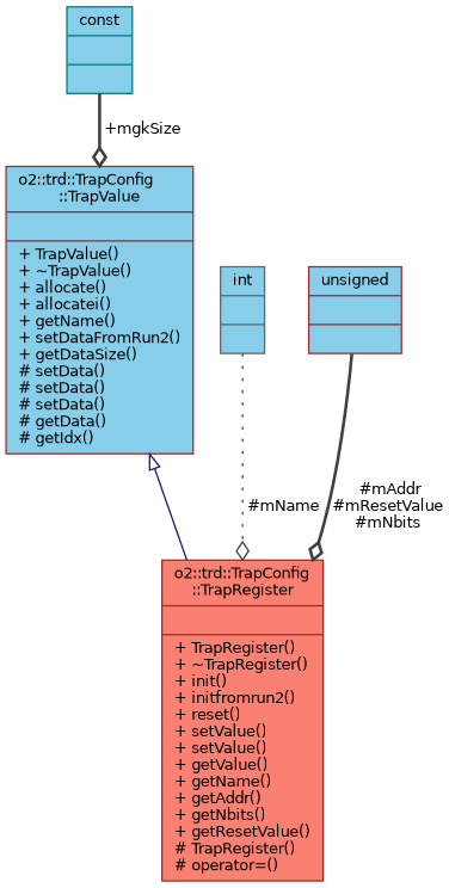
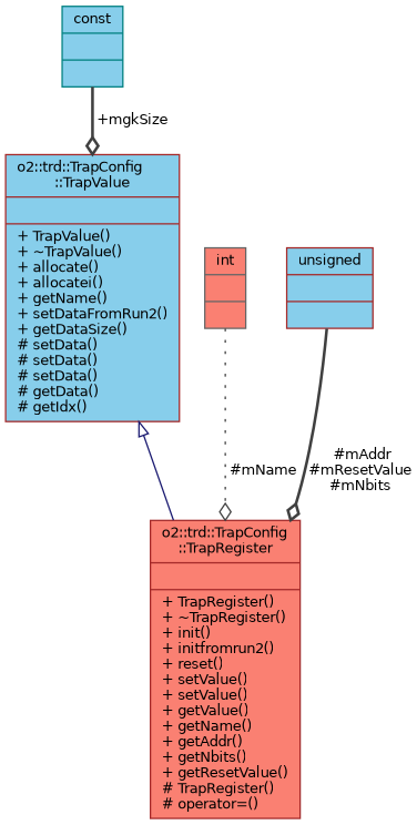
  digraph {
    node [color=brown fillcolor=skyblue fontname=Helvetica fontsize=10 shape=record style=filled]
    edge [color=grey25 fontname=Helvetica fontsize=10 labelfontname=Helvetica labelfontsize=10 style=bold arrowhead=odiamond]
    n1 [fillcolor=salmon fontcolor=black height=0.2 label="{o2::trd::TrapConfig\l::TrapRegister\n||+ TrapRegister()\l+ ~TrapRegister()\l+ init()\l+ initfromrun2()\l+ reset()\l+ setValue()\l+ setValue()\l+ getValue()\l+ getName()\l+ getAddr()\l+ getNbits()\l+ getResetValue()\l# TrapRegister()\l# operator=()\l}" width=0.4]
    n2 [height=0.2 label="{o2::trd::TrapConfig\l::TrapValue\n||+ TrapValue()\l+ ~TrapValue()\l+ allocate()\l+ allocatei()\l+ getName()\l+ setDataFromRun2()\l+ getDataSize()\l# setData()\l# setData()\l# setData()\l# getData()\l# getIdx()\l}" width=0.4]
    n3 [color=teal height=0.2 label="{const\n||}" width=0.4]
-   n4 [color=gray40 height=0.2 label="{int\n||}" width=0.4]
+   n4 [color=gray40 height=0.2 label="{int\n||}" width=0.4 fillcolor=salmon]
    n5 [height=0.2 label="{unsigned\n||}" width=0.4]
    n2 -> n1 [arrowtail=onormal color=midnightblue dir=back style=solid arrowhead=""]
    n3 -> n2 [label=" +mgkSize"]
    n4 -> n1 [label=" #mName" style=dotted]
    n5 -> n1 [label=" #mAddr\n#mResetValue\n#mNbits"]
  }
